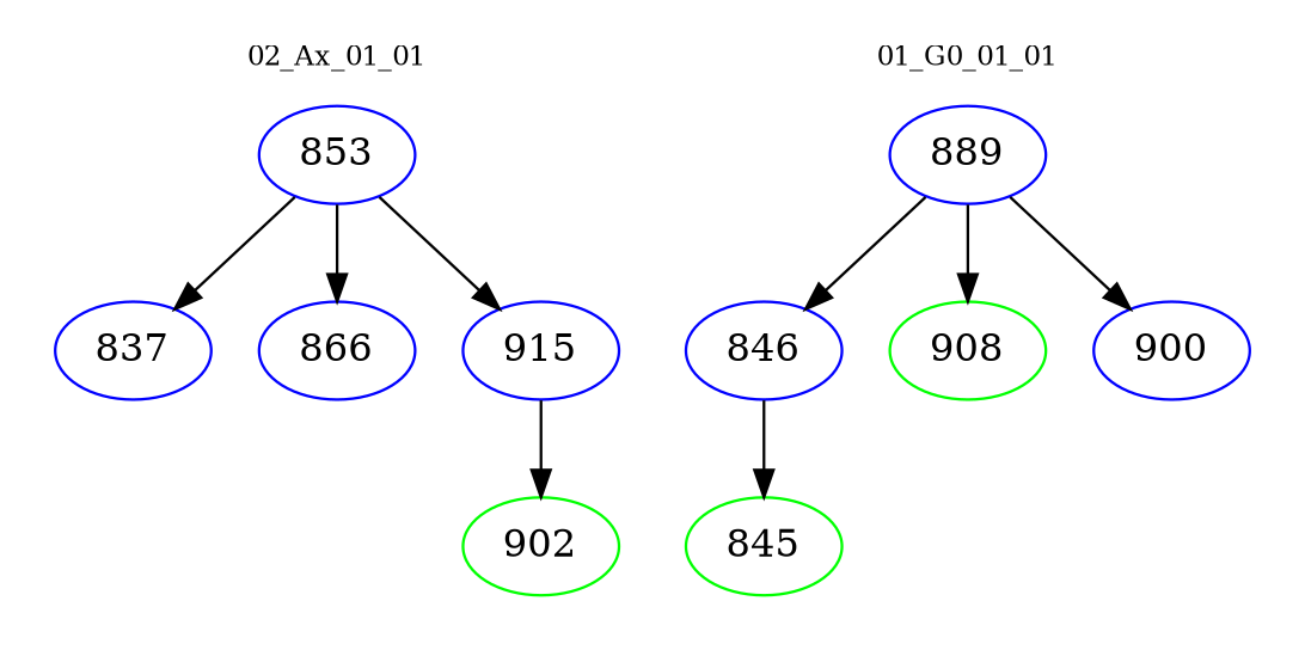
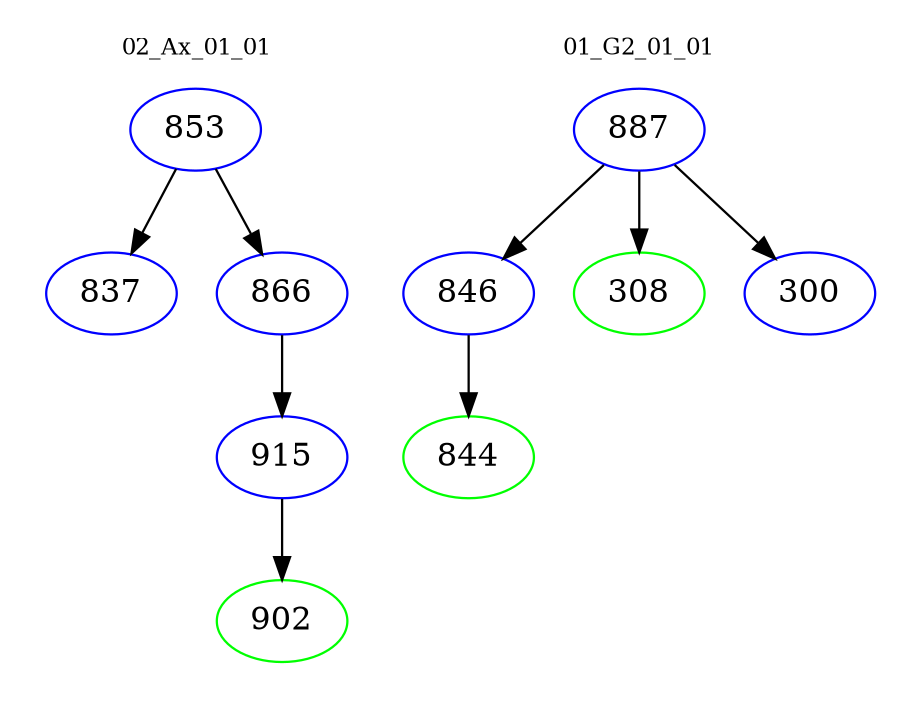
  digraph {
    node [color=blue]
    edge [color=black]
    n1 [label=853]
    n2 [label=837]
    n3 [label=866]
    n4 [label=915]
    n5 [color=green label=902]
-   n6 [label=889]
+   n6 [label=887]
    n7 [label=846]
-   n8 [color=green label=908]
-   n9 [label=900]
-   n10 [color=green label=845]
+   n8 [color=green label=308]
+   n9 [label=300]
+   n10 [color=green label=844]
    subgraph cluster_1 {
      color=white
      fontsize=10
      label="02_Ax_01_01"
      n1
      n2
      n3
      n4
      n5
    }
    subgraph cluster_2 {
      color=white
      fontsize=10
-     label="01_G0_01_01"
+     label="01_G2_01_01"
      n6
      n7
      n8
      n9
      n10
    }
    n1 -> n2
    n1 -> n3
-   n1 -> n4
+   n3 -> n4
    n4 -> n5
    n6 -> n7
    n6 -> n8
    n6 -> n9
    n7 -> n10
  }
